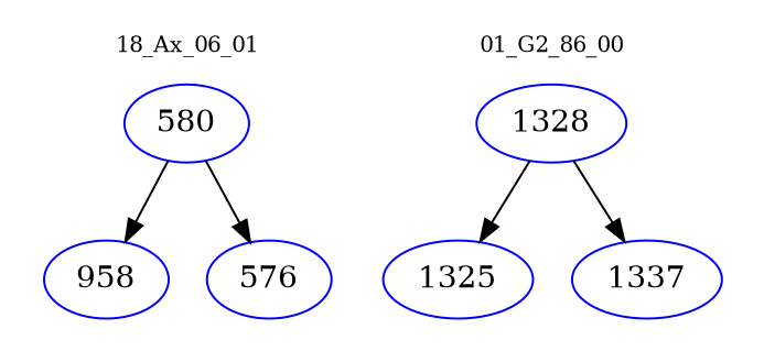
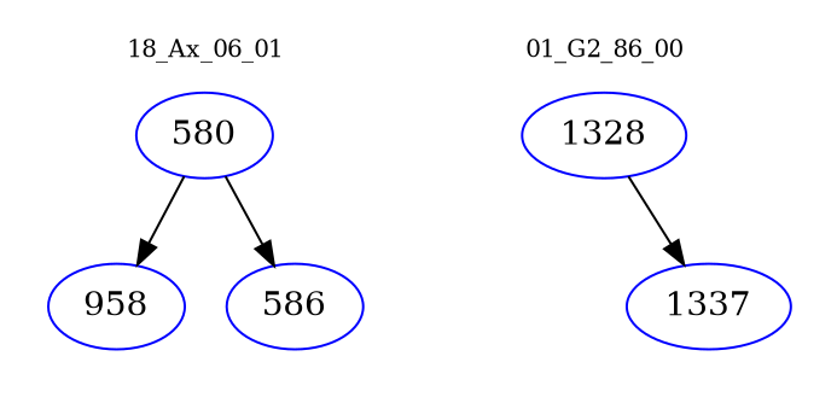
  digraph {
    node [color=blue]
    edge [color=black]
    n1 [label=580]
    n2 [label=958]
-   n3 [label=576]
+   n3 [label=586]
    n4 [label=1328]
-   n5 [label=1325]
    n6 [label=1337]
    subgraph cluster_1 {
      color=white
      fontsize=10
      label="18_Ax_06_01"
      n1
      n2
      n3
    }
    subgraph cluster_2 {
      color=white
      fontsize=10
      label="01_G2_86_00"
      n4
-     n5
      n6
    }
    n1 -> n2
    n1 -> n3
-   n4 -> n5
    n4 -> n6
  }
